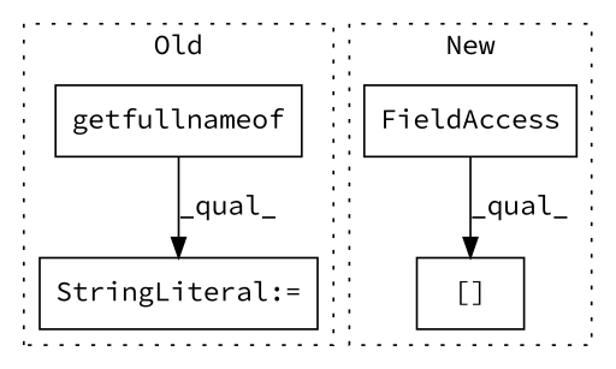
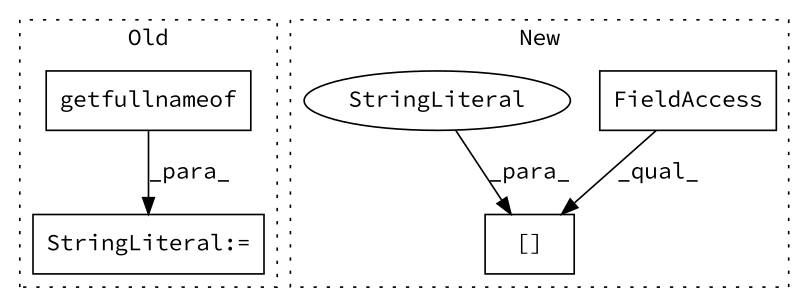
  digraph {
    fontname="Source Code Pro"
    node [fontname="Source Code Pro" shape=box]
    edge [fontname="Source Code Pro"]
    n1 [a=32 l="14,1" label=getfullnameof s="950,978"]
    n2 [a=7 l=2 label="StringLiteral:=" s=849]
    n3 [a=2 l="28,1" label="[]" s="1003,1045"]
    n4 [a=22 l=27 label=FieldAccess s=1003]
+   n5 [a=45 l=14 label=StringLiteral s=1031 shape=ellipse]
    subgraph cluster_1 {
      label=Old
      style=dotted
      n1
      n2
    }
    subgraph cluster_2 {
      label=New
      style=dotted
      n3
      n4
+     n5
    }
-   n1 -> n2 [label=_qual_]
+   n1 -> n2 [label=_para_]
    n4 -> n3 [label=_qual_]
+   n5 -> n3 [label=_para_]
  }
